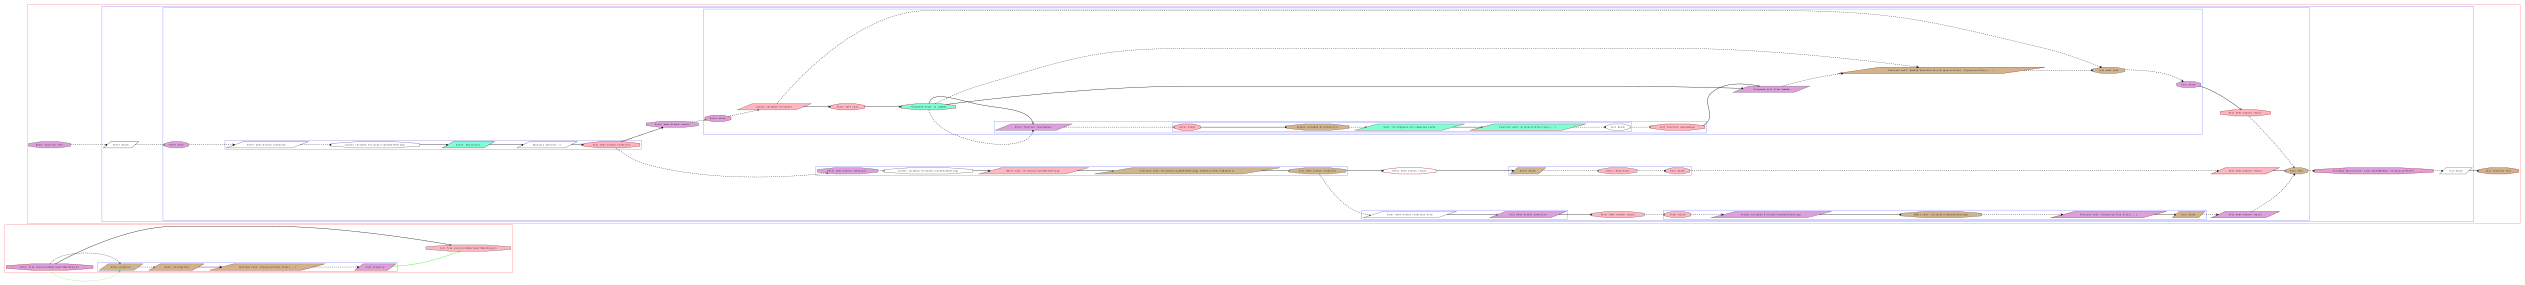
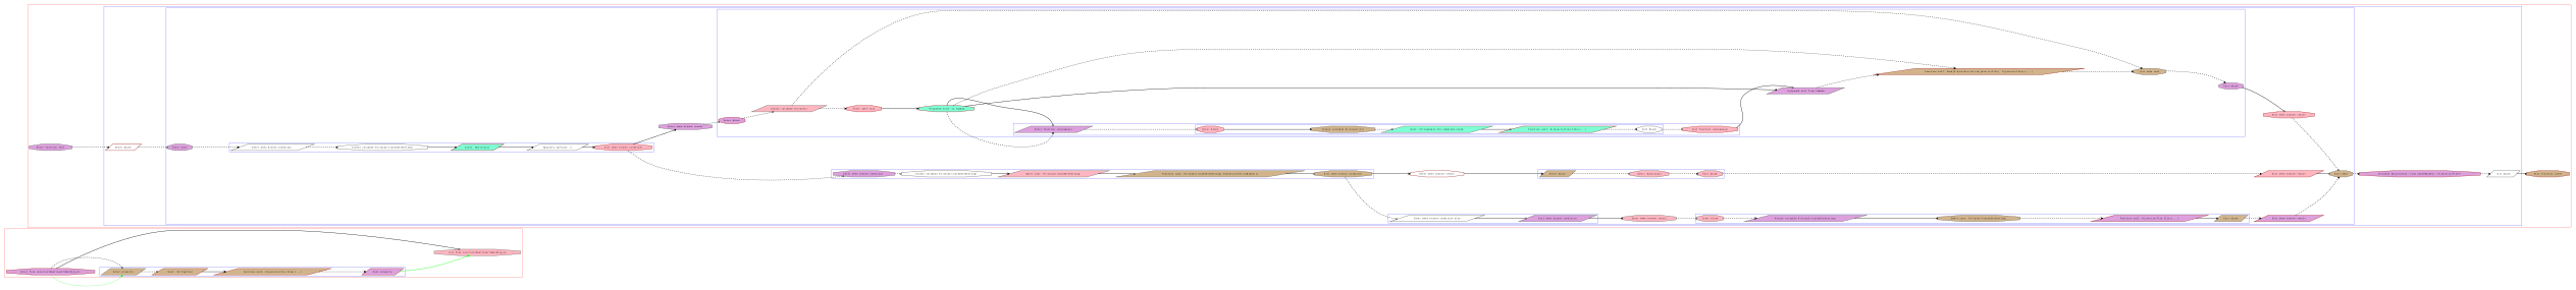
  digraph {
    fontname="Roboto Mono"
    nodesep=3
    rankdir=LR
    node [color=gray40 fillcolor=plum fontname="Roboto Mono" penwidth=2 shape=octagon style=filled]
    edge [arrowhead=odot fontname="Roboto Mono" penwidth=2 style=dashed]
    n1 [fillcolor=tan label="Enter property" shape=parallelogram]
    n2 [color=brown fillcolor=tan label="Const: String(foo)" shape=parallelogram]
    n3 [color=brown fillcolor=tan label="Function call: R|java/io/File.File|(...)" shape=parallelogram]
    n4 [color=brown label="Exit property" shape=parallelogram]
    n5 [color=brown label="Enter file incorrectSmartcastToNothing.kt"]
    n6 [fillcolor=lightpink label="Exit file incorrectSmartcastToNothing.kt"]
    n7 [fillcolor=white label="Enter when branch condition " shape=parallelogram]
    n8 [fillcolor=white label="Access variable R|<local>/cacheExtSetting|"]
    n9 [color=brown fillcolor=aquamarine label="Const: Null(null)" shape=parallelogram]
    n10 [fillcolor=white label="Equality operator ==" shape=parallelogram]
    n11 [color=brown fillcolor=lightpink label="Exit when branch condition"]
    n12 [label="Enter when branch condition "]
    n13 [fillcolor=white label="Access variable R|<local>/cacheExtSetting|"]
    n14 [fillcolor=lightpink label="Smart cast: R|<local>/cacheExtSetting|" shape=parallelogram]
    n15 [fillcolor=tan label="Function call: R|<local>/cacheExtSetting|.R|kotlin/text/isBlank|()" shape=parallelogram]
    n16 [fillcolor=tan label="Exit when branch condition"]
    n17 [fillcolor=white label="Enter when branch condition else" shape=parallelogram]
    n18 [label="Exit when branch condition" shape=parallelogram]
    n19 [fillcolor=lightpink label="Enter block"]
    n20 [label="Access variable R|<local>/cacheExtSetting|" shape=parallelogram]
    n21 [fillcolor=tan label="Smart cast: R|<local>/cacheExtSetting|"]
    n22 [color=brown label="Function call: R|java/io/File.File|(...)" shape=parallelogram]
    n23 [fillcolor=tan label="Exit block" shape=parallelogram]
    n24 [fillcolor=tan label="Enter block" shape=parallelogram]
    n25 [fillcolor=lightpink label="Const: Null(null)"]
    n26 [fillcolor=lightpink label="Exit block"]
    n27 [color=brown fillcolor=lightpink label="Enter block"]
    n28 [fillcolor=tan label="Access variable R|<local>/it|"]
    n29 [fillcolor=aquamarine label="Const: String(main.kts.compiled.cache)" shape=parallelogram]
    n30 [color=brown fillcolor=aquamarine label="Function call: R|java/io/File.File|(...)" shape=parallelogram]
    n31 [fillcolor=white label="Exit block"]
    n32 [label="Enter function <anonymous>" shape=parallelogram]
    n33 [color=brown fillcolor=lightpink label="Exit function <anonymous>"]
    n34 [color=brown label="Enter block"]
    n35 [fillcolor=lightpink label="Access variable R|/cache|" shape=parallelogram]
    n36 [color=brown fillcolor=lightpink label="Enter safe call"]
    n37 [color=brown fillcolor=aquamarine label="Postponed enter to lambda"]
    n38 [label="Postponed exit from lambda" shape=parallelogram]
    n39 [color=brown fillcolor=tan label="Function call: $subj$.R|kotlin/let|<R|java/io/File|, R|java/io/File|>(...)" shape=parallelogram]
    n40 [fillcolor=tan label="Exit safe call"]
    n41 [label="Exit block"]
    n42 [label="Enter when"]
    n43 [fillcolor=lightpink label="Enter when branch result"]
    n44 [color=brown label="Exit when branch result" shape=parallelogram]
    n45 [color=brown fillcolor=white label="Enter when branch result"]
    n46 [color=brown fillcolor=lightpink label="Exit when branch result" shape=parallelogram]
    n47 [label="Enter when branch result"]
    n48 [color=brown fillcolor=lightpink label="Exit when branch result"]
    n49 [fillcolor=tan label="Exit when"]
    n50 [color=brown fillcolor=white label="Enter block" shape=parallelogram]
    n51 [color=brown label="Variable declaration: lval cacheBaseDir: R|java/io/File?|"]
    n52 [fillcolor=white label="Exit block" shape=parallelogram]
    n53 [label="Enter function test"]
-   n54 [color=brown fillcolor=tan label="Exit function test"]
+   n54 [color=brown fillcolor=tan label="Exit function cache"]
    subgraph cluster_1 {
      color=red
      n5
      n6
      subgraph cluster_2 {
        color=blue
        n1
        n2
        n3
        n4
      }
    }
    subgraph cluster_3 {
      color=red
      n53
      n54
      subgraph cluster_4 {
        color=blue
        n50
        n51
        n52
        subgraph cluster_5 {
          color=blue
          n42
          n43
          n44
          n45
          n46
          n47
          n48
          n49
          subgraph cluster_6 {
            color=blue
            n7
            n8
            n9
            n10
            n11
          }
          subgraph cluster_7 {
            color=blue
            n12
            n13
            n14
            n15
            n16
          }
          subgraph cluster_8 {
            color=blue
            n17
            n18
          }
          subgraph cluster_9 {
            color=blue
            n19
            n20
            n21
            n22
            n23
          }
          subgraph cluster_10 {
            color=blue
            n24
            n25
            n26
          }
          subgraph cluster_11 {
            color=blue
            n34
            n35
            n36
            n37
            n38
            n39
            n40
            n41
            subgraph cluster_12 {
              color=blue
              n32
              n33
              subgraph cluster_13 {
                color=blue
                n27
                n28
                n29
                n30
                n31
              }
            }
          }
        }
      }
    }
    n1 -> n2
    n2 -> n3 [arrowhead=vee style=solid]
    n3 -> n4 [arrowhead=vee]
    n4 -> n6 [arrowhead=dot color=green style=solid]
    n5 -> n1 [arrowhead=vee color=green]
    n5 -> n1
    n5 -> n6 [style=solid]
    n7 -> n8 [arrowhead=dot]
    n8 -> n9 [arrowhead=dot style=solid]
    n9 -> n10 [arrowhead=dot style=solid]
    n10 -> n11 [arrowhead=vee style=solid]
    n11 -> n12
    n11 -> n47 [arrowhead=dot style=solid]
    n12 -> n13
    n13 -> n14 [arrowhead=vee style=solid]
    n14 -> n15 [style=solid]
    n15 -> n16 [style=solid]
    n16 -> n17
    n16 -> n45 [arrowhead=vee style=solid]
    n17 -> n18 [style=solid]
    n18 -> n43 [arrowhead=dot style=solid]
    n19 -> n20 [arrowhead=vee]
    n20 -> n21 [arrowhead=dot style=solid]
    n21 -> n22 [arrowhead=vee]
    n22 -> n23 [arrowhead=dot style=solid]
    n23 -> n44 [arrowhead=vee]
    n24 -> n25
    n25 -> n26 [arrowhead=dot]
    n26 -> n46 [arrowhead=dot]
    n27 -> n28 [arrowhead=dot style=solid]
    n28 -> n29
    n29 -> n30 [style=solid]
    n30 -> n31 [arrowhead=dot]
    n31 -> n33
    n32 -> n27
    n33 -> n38 [style=solid]
    n34 -> n35
-   n35 -> n36 [arrowhead=vee style=solid]
+   n35 -> n36 [arrowhead=vee]
    n35 -> n40 [arrowhead=dot]
    n36 -> n37 [arrowhead=vee style=solid]
    n37 -> n32 [arrowhead=dot]
    n37 -> n32 [style=solid]
    n37 -> n38 [arrowhead=dot style=solid]
    n37 -> n39 [arrowhead=vee]
    n38 -> n39 [arrowhead=vee]
    n39 -> n40 [arrowhead=dot]
    n40 -> n41 [arrowhead=vee]
    n41 -> n48 [style=solid]
    n42 -> n7 [arrowhead=vee]
    n43 -> n19
    n44 -> n49 [arrowhead=dot]
    n45 -> n24 [arrowhead=vee style=solid]
    n46 -> n49 [style=solid]
    n47 -> n34
    n48 -> n49
    n49 -> n51 [arrowhead=dot]
    n50 -> n42
    n51 -> n52 [arrowhead=dot]
    n52 -> n54 [arrowhead=dot style=solid]
    n53 -> n50 [arrowhead=dot]
  }
